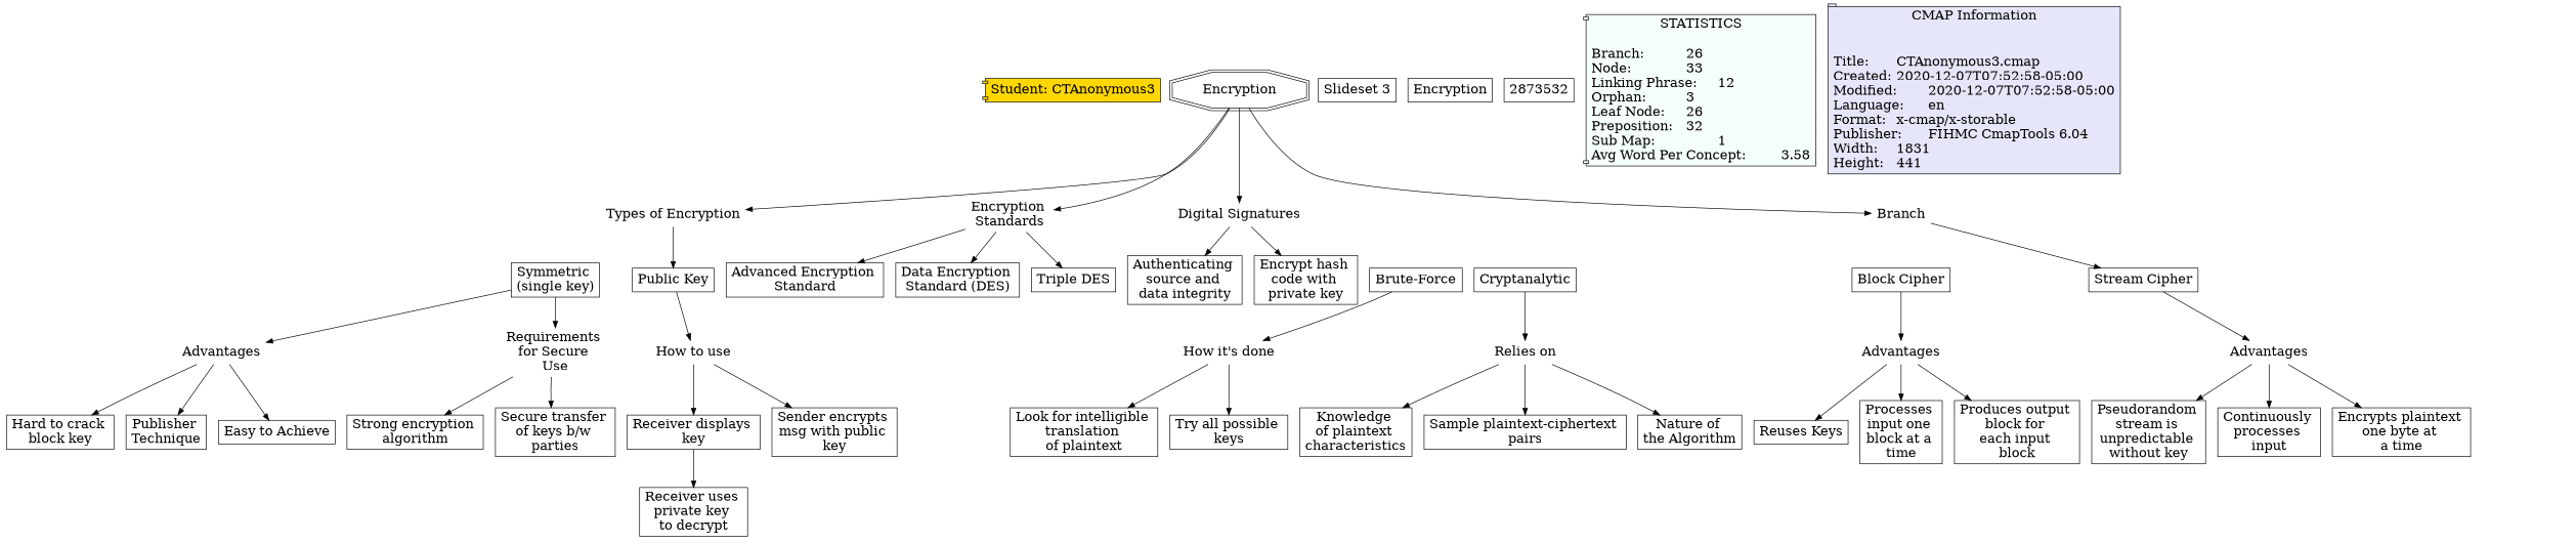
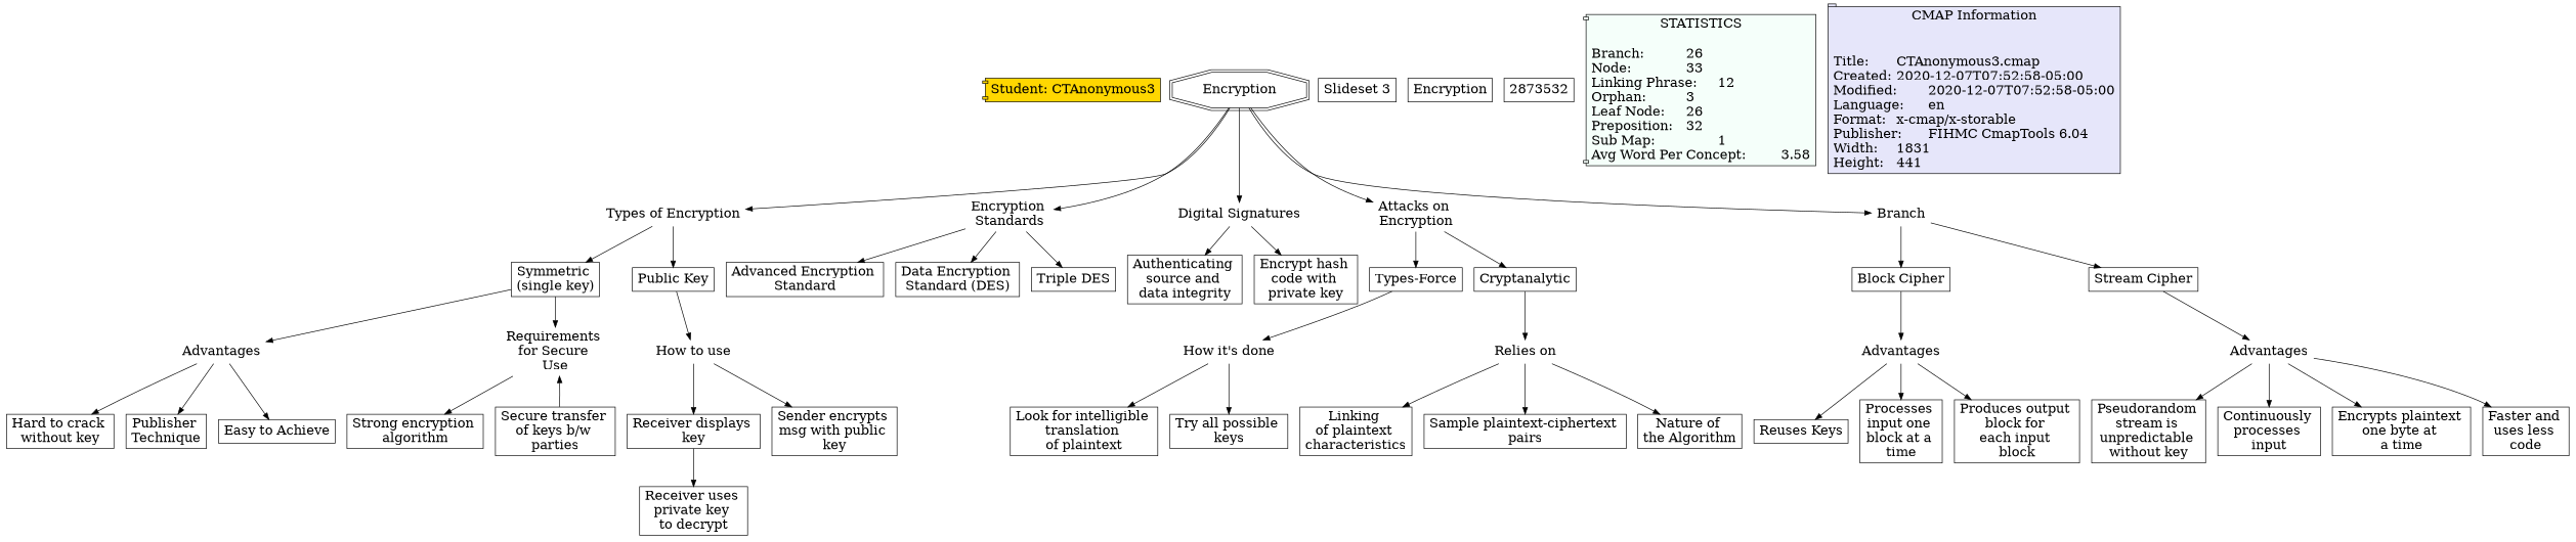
  digraph {
    node [fillcolor=white fontsize=20 shape=rect style=filled]
    edge [constraint=true]
    n1 [fillcolor=gold label="Student: CTAnonymous3" shape=component]
    n2 [label=Advantages shape=none fillcolor="" style=""]
-   n3 [label="Hard to crack \nblock key\n"]
+   n3 [label="Hard to crack \nwithout key\n"]
    n4 [label="Publisher \nTechnique"]
    n5 [label="Easy to Achieve\n"]
    n6 [label="Requirements \nfor Secure \nUse" shape=none fillcolor="" style=""]
    n7 [label="Strong encryption \nalgorithm"]
    n8 [label="Secure transfer \nof keys b/w \nparties"]
    n9 [label="Types of Encryption\n" shape=none fillcolor="" style=""]
    n10 [label="Symmetric \n(single key)\n"]
    n11 [label="Public Key\n"]
    n12 [label="How to use\n" shape=none fillcolor="" style=""]
    n13 [label="How it's done\n" shape=none fillcolor="" style=""]
    n14 [label="Look for intelligible \ntranslation \nof plaintext\n"]
    n15 [label="Try all possible \nkeys"]
    n16 [label=Encryption shape=doubleoctagon]
    n17 [label="Encryption \nStandards" shape=none fillcolor="" style=""]
    n18 [label="Digital Signatures\n" shape=none fillcolor="" style=""]
+   n19 [label="Attacks on \nEncryption" shape=none fillcolor="" style=""]
    n20 [label=Branch shape=none fillcolor="" style=""]
    n21 [label="Advanced Encryption \nStandard"]
    n22 [label="Data Encryption \nStandard (DES)\n"]
    n23 [label="Triple DES\n"]
    n24 [label="Authenticating \nsource and \ndata integrity\n"]
    n25 [label="Encrypt hash \ncode with \nprivate key\n"]
-   n26 [label="Brute-Force"]
+   n26 [label="Types-Force"]
    n27 [label=Cryptanalytic]
    n28 [label="Block Cipher\n"]
    n29 [label="Stream Cipher\n"]
    n30 [label="Receiver displays \nkey"]
    n31 [label="Sender encrypts \nmsg with public \nkey"]
    n32 [label="Receiver uses \nprivate key \nto decrypt\n"]
    n33 [label=Advantages shape=none fillcolor="" style=""]
    n34 [label="Reuses Keys\n"]
    n35 [label="Processes \ninput one \nblock at a \ntime"]
    n36 [label="Produces output \nblock for \neach input \nblock"]
    n37 [label="Relies on" shape=none fillcolor="" style=""]
    n38 [label=Advantages shape=none fillcolor="" style=""]
    n39 [label="Pseudorandom \nstream is \nunpredictable \nwithout key\n"]
    n40 [label="Continuously \nprocesses \ninput"]
    n41 [label="Encrypts plaintext \none byte at \na time"]
-   n43 [label="Knowledge \nof plaintext \ncharacteristics"]
+   n42 [label="Faster and \nuses less \ncode"]
+   n43 [label="Linking \nof plaintext \ncharacteristics"]
    n44 [label="Sample plaintext-ciphertext \npairs"]
    n45 [label="Nature of \nthe Algorithm\n"]
    n46 [label="Slideset 3\n"]
    n47 [label=Encryption]
    n48 [label=2873532]
    n49 [Gsplines=true fillcolor="#F5FFFA" label="STATISTICS\n\lBranch:		26\lNode:		33\lLinking Phrase:	12\lOrphan:		3\lLeaf Node:	26\lPreposition:	32\lSub Map:		1\lAvg Word Per Concept:	3.58\l" shape=component]
    n50 [Gsplines=true fillcolor="#E6E6FA" label="CMAP Information\n\n\lTitle:	CTAnonymous3.cmap\lCreated:	2020-12-07T07:52:58-05:00\lModified:	2020-12-07T07:52:58-05:00\lLanguage:	en\lFormat:	x-cmap/x-storable\lPublisher:	FIHMC CmapTools 6.04\lWidth:	1831\lHeight:	441\l" shape=tab]
    n2 -> n3
    n2 -> n4
    n2 -> n5
    n6 -> n7
-   n6 -> n8
+   n8 -> n6
+   n9 -> n10
    n9 -> n11
    n10 -> n2
    n10 -> n6
    n11 -> n12
    n12 -> n30
    n12 -> n31
    n13 -> n14
    n13 -> n15
    n16 -> n9
    n16 -> n17
    n16 -> n18
+   n16 -> n19
    n16 -> n20
    n17 -> n21
    n17 -> n22
    n17 -> n23
    n18 -> n24
    n18 -> n25
+   n19 -> n26
+   n19 -> n27
+   n20 -> n28
    n20 -> n29
    n26 -> n13
    n27 -> n37
    n28 -> n33
    n29 -> n38
    n30 -> n32
    n33 -> n34
    n33 -> n35
    n33 -> n36
    n37 -> n43
    n37 -> n44
    n37 -> n45
    n38 -> n39
    n38 -> n40
    n38 -> n41
+   n38 -> n42
  }
